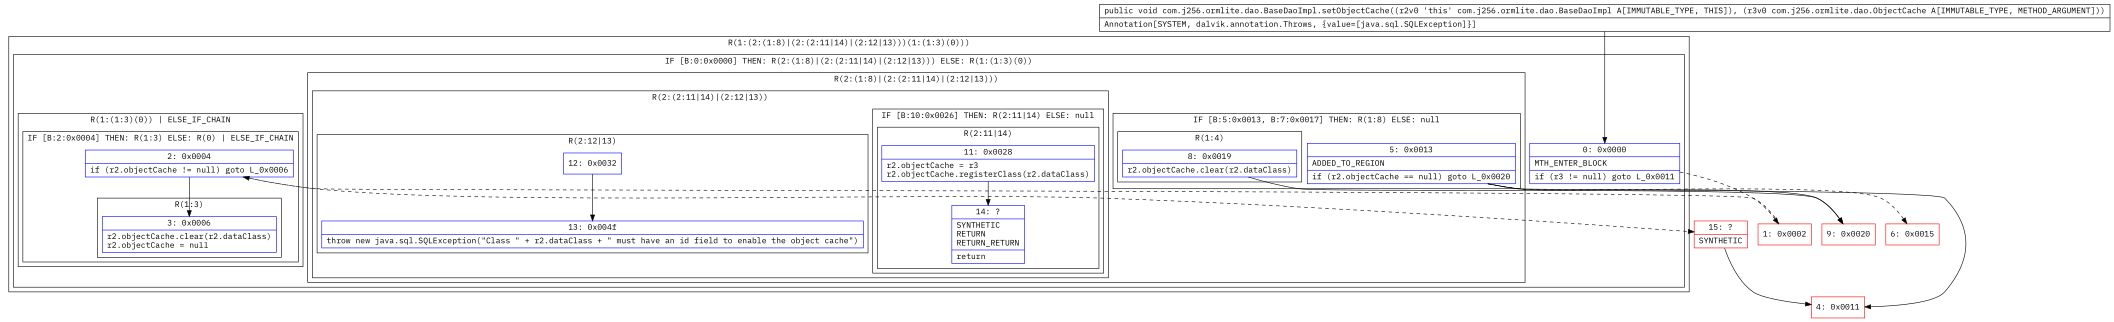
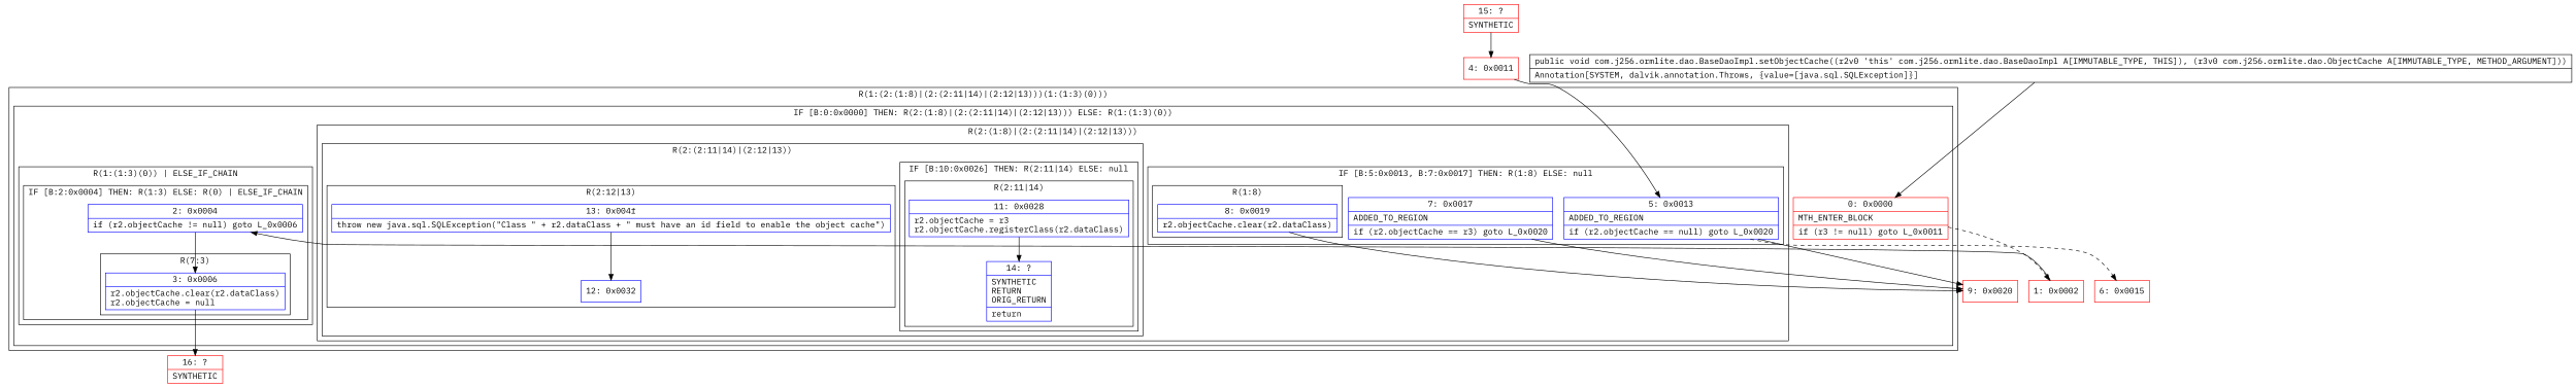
  digraph {
    fontname="IBM Plex Mono"
    node [color=blue fontname="IBM Plex Mono" shape=record]
    edge [fontname="IBM Plex Mono"]
    n1 [label="{8\:\ 0x0019|r2.objectCache.clear(r2.dataClass)\l}"]
    n2 [label="{5\:\ 0x0013|ADDED_TO_REGION\l|if (r2.objectCache == null) goto L_0x0020\l}"]
+   n3 [label="{7\:\ 0x0017|ADDED_TO_REGION\l|if (r2.objectCache == r3) goto L_0x0020\l}"]
    n4 [label="{11\:\ 0x0028|r2.objectCache = r3\lr2.objectCache.registerClass(r2.dataClass)\l}"]
-   n5 [label="{14\:\ ?|SYNTHETIC\lRETURN\lRETURN_RETURN\l|return\l}"]
+   n5 [label="{14\:\ ?|SYNTHETIC\lRETURN\lORIG_RETURN\l|return\l}"]
    n6 [label="{12\:\ 0x0032}"]
    n7 [label="{13\:\ 0x004f|throw new java.sql.SQLException(\"Class \" + r2.dataClass + \" must have an id field to enable the object cache\")\l}"]
    n8 [label="{3\:\ 0x0006|r2.objectCache.clear(r2.dataClass)\lr2.objectCache = null\l}"]
    n9 [label="{2\:\ 0x0004|if (r2.objectCache != null) goto L_0x0006\l}"]
-   n10 [label="{0\:\ 0x0000|MTH_ENTER_BLOCK\l|if (r3 != null) goto L_0x0011\l}"]
+   n10 [color=red label="{0\:\ 0x0000|MTH_ENTER_BLOCK\l|if (r3 != null) goto L_0x0011\l}"]
    n11 [color=red label="{9\:\ 0x0020}"]
    n12 [color=red label="{6\:\ 0x0015}"]
+   n13 [color=red label="{16\:\ ?|SYNTHETIC\l}"]
    n14 [color=red label="{15\:\ ?|SYNTHETIC\l}"]
    n15 [color=red label="{1\:\ 0x0002}"]
    n16 [color=red label="{4\:\ 0x0011}"]
    n17 [label="{public void com.j256.ormlite.dao.BaseDaoImpl.setObjectCache((r2v0 'this' com.j256.ormlite.dao.BaseDaoImpl A[IMMUTABLE_TYPE, THIS]), (r3v0 com.j256.ormlite.dao.ObjectCache A[IMMUTABLE_TYPE, METHOD_ARGUMENT]))  | Annotation[SYSTEM, dalvik.annotation.Throws, \{value=[java.sql.SQLException]\}]\l}" color=""]
    subgraph cluster_1 {
      label="R(1:(2:(1:8)|(2:(2:11|14)|(2:12|13)))(1:(1:3)(0)))"
      subgraph cluster_2 {
        label="IF [B:0:0x0000] THEN: R(2:(1:8)|(2:(2:11|14)|(2:12|13))) ELSE: R(1:(1:3)(0))"
        n10
        subgraph cluster_3 {
          label="R(2:(1:8)|(2:(2:11|14)|(2:12|13)))"
          subgraph cluster_4 {
            label="IF [B:5:0x0013, B:7:0x0017] THEN: R(1:8) ELSE: null"
            n2
+           n3
            subgraph cluster_5 {
-             label="R(1:4)"
+             label="R(1:8)"
              n1
            }
          }
          subgraph cluster_6 {
            label="R(2:(2:11|14)|(2:12|13))"
            subgraph cluster_7 {
              label="IF [B:10:0x0026] THEN: R(2:11|14) ELSE: null"
              subgraph cluster_8 {
                label="R(2:11|14)"
                n4
                n5
              }
            }
            subgraph cluster_9 {
              label="R(2:12|13)"
              n6
              n7
            }
          }
        }
        subgraph cluster_10 {
          label="R(1:(1:3)(0)) | ELSE_IF_CHAIN\l"
          subgraph cluster_11 {
            label="IF [B:2:0x0004] THEN: R(1:3) ELSE: R(0) | ELSE_IF_CHAIN\l"
            n9
            subgraph cluster_12 {
-             label="R(1:3)"
+             label="R(7:3)"
              n8
            }
            subgraph cluster_13 {
              label="R(0)"
            }
          }
        }
      }
    }
    n1 -> n11
    n2 -> n11
    n2 -> n12 [style=dashed]
+   n3 -> n11
    n4 -> n5
-   n6 -> n7
+   n7 -> n6
+   n8 -> n13
    n9 -> n8
-   n9 -> n14 [style=dashed]
    n10 -> n15 [style=dashed]
    n14 -> n16
-   n15 -> n9 [style=dashed]
-   n2 -> n16
+   n15 -> n9
+   n16 -> n2
    n17 -> n10
  }
